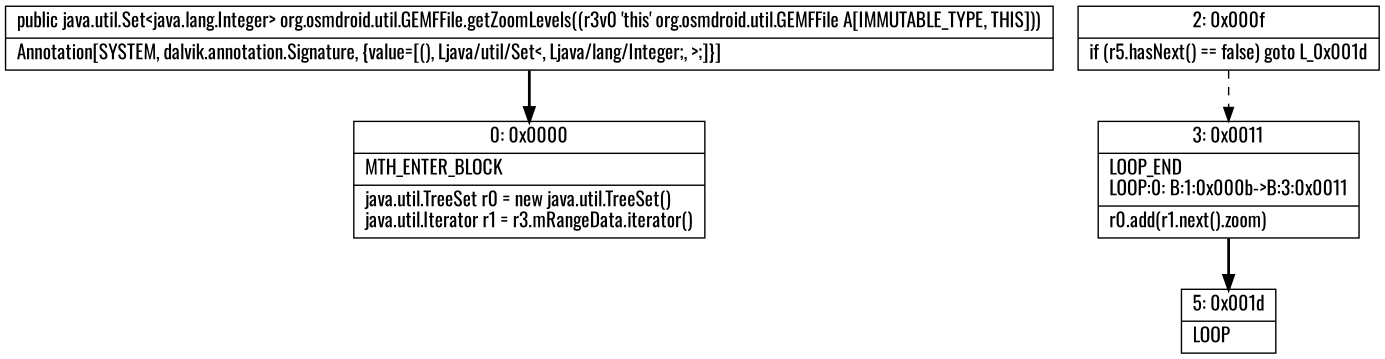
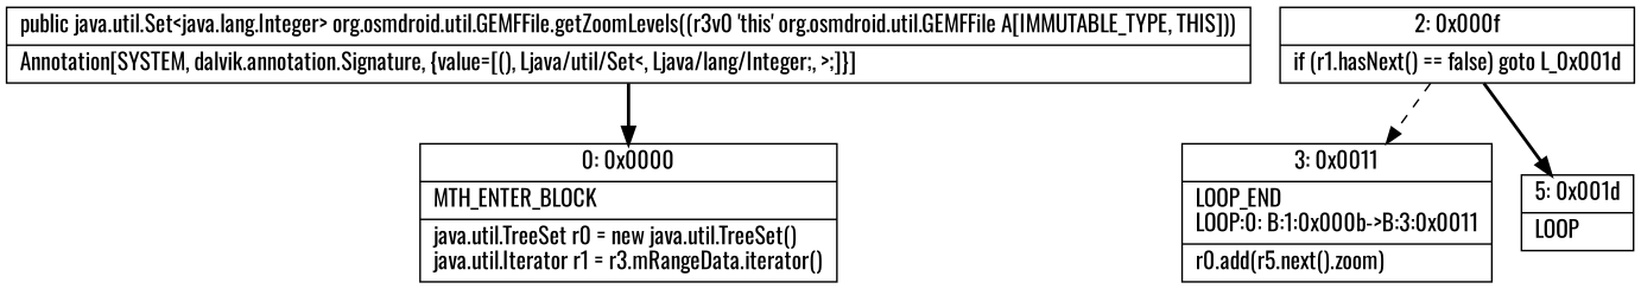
  digraph {
    fontname=Oswald
    node [fontname=Oswald shape=record]
    edge [fontname=Oswald style=bold]
    n1 [label="{0\:\ 0x0000|MTH_ENTER_BLOCK\l|java.util.TreeSet r0 = new java.util.TreeSet()\ljava.util.Iterator r1 = r3.mRangeData.iterator()\l}"]
-   n2 [label="{2\:\ 0x000f|if (r5.hasNext() == false) goto L_0x001d\l}"]
-   n3 [label="{3\:\ 0x0011|LOOP_END\lLOOP:0: B:1:0x000b\-\>B:3:0x0011\l|r0.add(r1.next().zoom)\l}"]
+   n2 [label="{2\:\ 0x000f|if (r1.hasNext() == false) goto L_0x001d\l}"]
+   n3 [label="{3\:\ 0x0011|LOOP_END\lLOOP:0: B:1:0x000b\-\>B:3:0x0011\l|r0.add(r5.next().zoom)\l}"]
    n4 [label="{5\:\ 0x001d|LOOP\l}"]
    n5 [label="{public java.util.Set\<java.lang.Integer\> org.osmdroid.util.GEMFFile.getZoomLevels((r3v0 'this' org.osmdroid.util.GEMFFile A[IMMUTABLE_TYPE, THIS]))  | Annotation[SYSTEM, dalvik.annotation.Signature, \{value=[(), Ljava\/util\/Set\<, Ljava\/lang\/Integer;, \>;]\}]\l}"]
    n2 -> n3 [style=dashed]
-   n3 -> n4
+   n2 -> n4
    n5 -> n1
  }
